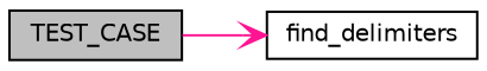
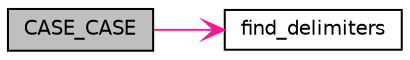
  digraph {
    rankdir=LR
    node [color=black fontname=Helvetica fontsize=10 shape=record style=filled]
-   n1 [fillcolor=grey75 fontcolor=black height=0.2 label=TEST_CASE width=0.4]
+   n1 [fillcolor=grey75 fontcolor=black height=0.2 label=CASE_CASE width=0.4]
    n2 [fillcolor=white height=0.2 label=find_delimiters width=0.4]
    n1 -> n2 [color=deeppink fontname=Helvetica fontsize=10 labelfontname=Helvetica labelfontsize=10 style=solid arrowhead=vee]
  }
